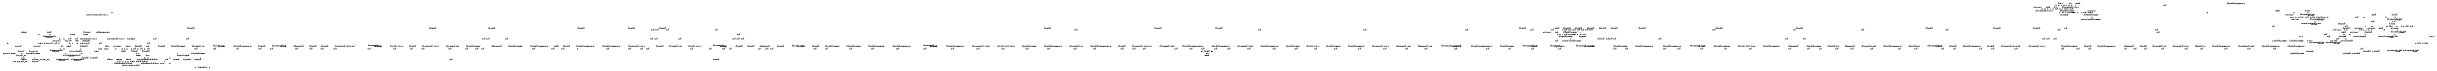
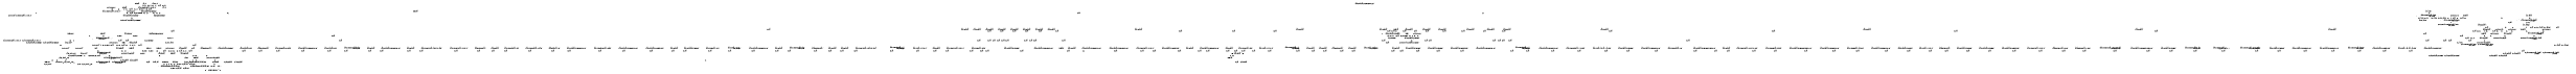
  digraph {
    n1 [label="(Call,strlen(r->dn))"]
    n2 [label="(Call,asn1_write_OctetString(data, r->dn, strlen(r->dn)))"]
    n3 [label="(Call,r->dn)"]
    n4 [label="(Call,!asn1_write_OctetString(data, r->dn, strlen(r->dn)))"]
    n5 [label="(Call,asn1_push_tag(data, ASN1_SEQUENCE(0)))"]
    n6 [label="(Call,asn1_free(data))"]
    n7 [label="(MethodReturn,_PUBLIC_ bool)"]
    n8 [label="(ControlStructure,if (!asn1_write_OctetString(data, r->dn, strlen(r->dn))))"]
    n9 [label="(Call,!asn1_push_tag(data, ASN1_SEQUENCE(0)))"]
    n10 [label="(Call,asn1_write_OctetString(data, r->attribute,\n                                      strlen(r->attribute)))"]
-   n11 [label="(Call,ASN1_SEQUENCE(0))"]
+   n11 [label="(Call,APPLICATION1_SEQUENCE(0))"]
    n12 [label="(Block,)"]
    n13 [label="(Identifier,data)"]
    n14 [label="(ControlStructure,if (!asn1_push_tag(data, ASN1_SEQUENCE(0))))"]
    n15 [label="(Call,!asn1_write_OctetString(data, r->attribute,\n                                      strlen(r->attribute)))"]
    n16 [label="(Call,asn1_write_OctetString(data, r->value.data,\n                                      r->value.length))"]
    n17 [label="(Call,strlen(r->attribute))"]
    n18 [label="(ControlStructure,if (!asn1_write_OctetString(data, r->attribute,\n                                      strlen(r->attribute))))"]
    n19 [label="(Call,!asn1_write_OctetString(data, r->value.data,\n                                      r->value.length))"]
    n20 [label="(Call,asn1_pop_tag(data))"]
    n21 [label="(Call,r->value.length)"]
    n22 [label="(ControlStructure,if (!asn1_write_OctetString(data, r->value.data,\n                                      r->value.length)))"]
    n23 [label="(Call,!asn1_pop_tag(data))"]
    n24 [label="(Call,asn1_pop_tag(data))"]
    n25 [label="(Identifier,data)"]
    n26 [label="(ControlStructure,if (!asn1_pop_tag(data)))"]
    n27 [label="(Call,!asn1_pop_tag(data))"]
    n28 [label="(Call,asn1_push_tag(data, ASN1_CONTEXT(0)))"]
    n29 [label="(Identifier,data)"]
    n30 [label="(ControlStructure,if (!asn1_pop_tag(data)))"]
    n31 [label="(Call,!asn1_push_tag(data, ASN1_CONTEXT(0)))"]
    n32 [label="(Call,ldap_encode_control(mem_ctx, data,\n\t\t\t\t\t\t msg->controls[i]))"]
    n33 [label="(Call,asn1_pop_tag(data))"]
    n34 [label="(Call,ASN1_CONTEXT(0))"]
    n35 [label="(ControlStructure,if (!asn1_push_tag(data, ASN1_CONTEXT(0))))"]
    n36 [label="(Call,msg->controls[i] != NULL)"]
    n37 [label="(Call,!ldap_encode_control(mem_ctx, data,\n\t\t\t\t\t\t msg->controls[i]))"]
    n38 [label="(Call,asn1_pop_tag(data))"]
    n39 [label="(Call,data_blob_talloc(mem_ctx, data->data, data->length))"]
    n40 [label="(Call,msg->controls[i])"]
    n41 [label="(Call,!asn1_pop_tag(data))"]
    n42 [label="(Call,asn1_free(data))"]
    n43 [label="(Identifier,data)"]
    n44 [label="(Identifier,NULL)"]
    n45 [label="(ControlStructure,for (i = 0; msg->controls[i] != NULL; i++))"]
    n46 [label="(ControlStructure,if (!ldap_encode_control(mem_ctx, data,\n\t\t\t\t\t\t msg->controls[i])))"]
    n47 [label="(Call,!asn1_pop_tag(data))"]
    n48 [label="(Identifier,data)"]
    n49 [label="(Call,*result = data_blob_talloc(mem_ctx, data->data, data->length))"]
    n50 [label="(ControlStructure,if (!asn1_pop_tag(data)))"]
    n51 [label="(ControlStructure,if (!asn1_pop_tag(data)))"]
    n52 [label="(Identifier,data)"]
    n53 [label="(Call,data->length)"]
    n54 [label="(Call,asn1_push_tag(data, ASN1_APPLICATION(msg->type)))"]
    n55 [label="(Identifier,false)"]
    n56 [label="(Call,asn1_pop_tag(data))"]
    n57 [label="(Call,asn1_push_tag(data, ASN1_APPLICATION(msg->type)))"]
    n58 [label="(Call,asn1_push_tag(data, ASN1_APPLICATION(msg->type)))"]
    n59 [label="(Call,asn1_write_OctetString(data, r->dn, strlen(r->dn)))"]
    n60 [label="(Call,asn1_push_tag(data, ASN1_CONTEXT_SIMPLE(1)))"]
    n61 [label="(Call,asn1_pop_tag(data))"]
    n62 [label="(Call,asn1_pop_tag(data))"]
    n63 [label="(ControlStructure,goto err;)"]
    n64 [label="(Call,asn1_pop_tag(data))"]
    n65 [label="(ControlStructure,goto err;)"]
    n66 [label="(Call,asn1_pop_tag(data))"]
    n67 [label="(Call,asn1_push_tag(data, ASN1_APPLICATION(msg->type)))"]
    n68 [label="(Call,asn1_pop_tag(data))"]
    n69 [label="(Call,asn1_pop_tag(data))"]
    n70 [label="(Call,asn1_write_Integer(data, r->sizelimit))"]
    n71 [label="(Call,asn1_pop_tag(data))"]
    n72 [label="(Call,asn1_write(data, r->oid, strlen(r->oid)))"]
    n73 [label="(Identifier,i)"]
    n74 [label="(Call,asn1_write_OctetString(data,\n                                                       attr->values[j].data,\n                                                      attr->values[j].length))"]
    n75 [label="(Literal,0)"]
    n76 [label="(Call,asn1_pop_tag(data))"]
    n77 [label="(Call,asn1_pop_tag(data))"]
    n78 [label="(Call,asn1_pop_tag(data))"]
    n79 [label="(Call,ldap_encode_response(data, r))"]
    n80 [label="(Identifier,result)"]
    n81 [label="(Identifier,i)"]
    n82 [label="(Call,asn1_pop_tag(data))"]
    n83 [label="(Call,asn1_write(data, r->creds.password,\n                                  strlen(r->creds.password)))"]
    n84 [label="(Call,asn1_pop_tag(data))"]
    n85 [label="(Call,asn1_pop_tag(data))"]
    n86 [label="(Call,asn1_push_tag(data, ASN1_SEQUENCE(0)))"]
    n87 [label="(Call,asn1_push_tag(data, ASN1_SEQUENCE(0)))"]
    n88 [label="(Call,asn1_push_tag(data, ASN1_CONTEXT_SIMPLE(0)))"]
    n89 [label="(Call,msg->controls != NULL)"]
    n90 [label="(Call,asn1_push_tag(data, ASN1_APPLICATION(msg->type)))"]
    n91 [label="(ControlStructure,goto err;)"]
    n92 [label="(Call,asn1_write_OctetString(data,\n                                                       attrib->values[j].data,\n                                                      attrib->values[j].length))"]
    n93 [label="(Call,asn1_pop_tag(data))"]
    n94 [label="(Call,asn1_push_tag(data, ASN1_APPLICATION(msg->type)))"]
    n95 [label="(Call,asn1_write_ContextSimple(data, 7, r->SASL.secblob))"]
    n96 [label="(Call,asn1_write(data, r->value->data, r->value->length))"]
    n97 [label="(Call,asn1_push_tag(data, ASN1_SEQUENCE(0)))"]
    n98 [label="(Call,asn1_push_tag(data, ASN1_APPLICATION(msg->type)))"]
    n99 [label="(Call,asn1_pop_tag(data))"]
    n100 [label="(Call,data->data)"]
    n101 [label="(Call,asn1_write_enumerated(data, r->scope))"]
    n102 [label="(Call,asn1_push_tag(data, ASN1_APPLICATION_SIMPLE(msg->type)))"]
    n103 [label="(Identifier,data)"]
    n104 [label="(Call,asn1_pop_tag(data))"]
    n105 [label="(Call,asn1_write_OctetString(data, r->newrdn, strlen(r->newrdn)))"]
    n106 [label="(ControlStructure,goto err;)"]
    n107 [label="(Call,asn1_write_BOOLEAN(data, r->deleteolddn))"]
    n108 [label="(Call,asn1_init(mem_ctx))"]
    n109 [label="(Call,asn1_pop_tag(data))"]
    n110 [label="(Call,r->value.data)"]
    n111 [label="(Call,asn1_push_tag(data, ASN1_APPLICATION_SIMPLE(msg->type)))"]
    n112 [label="(Call,asn1_pop_tag(data))"]
    n113 [label="(Call,asn1_push_tag(data, ASN1_APPLICATION(msg->type)))"]
    n114 [label="(Call,asn1_write_BOOLEAN(data, r->attributesonly))"]
    n115 [label="(ControlStructure,goto err;)"]
    n116 [label="(Call,asn1_pop_tag(data))"]
    n117 [label="(Identifier,data)"]
    n118 [label="(Call,*result)"]
    n119 [label="(Call,asn1_push_tag(data, ASN1_APPLICATION(msg->type)))"]
    n120 [label="(Identifier,data)"]
    n121 [label="(Call,asn4_push_tag(data, ASN1_CONTEXT(3)))"]
    n122 [label="(Call,asn1_write(data, r->dn, strlen(r->dn)))"]
    n123 [label="(Call,ldap_encode_response(data, r))"]
    n124 [label="(Call,asn1_push_tag(data, ASN1_APPLICATION(msg->type)))"]
    n125 [label="(Call,asn1_pop_tag(data))"]
    n126 [label="(Call,asn1_push_tag(data, ASN1_SEQUENCE(0)))"]
    n127 [label="(Call,asn1_push_tag(data, ASN1_SEQUENCE(0)))"]
    n128 [label="(Call,asn1_push_tag(data, ASN1_CONTEXT_SIMPLE(0)))"]
    n129 [label="(Call,asn1_write_OctetString(data, r->dn, strlen(r->dn)))"]
    n130 [label="(ControlStructure,goto err;)"]
    n131 [label="(Call,ldap_encode_response(data, &r->response))"]
    n132 [label="(Call,ldap_encode_response(data, &r->response))"]
    n133 [label="(Call,asn1_write_OctetString(data, r->creds.SASL.secblob->data,\n                                                      r->creds.SASL.secblob->length))"]
    n134 [label="(Identifier,data)"]
    n135 [label="(Call,asn1_push_tag(data, ASN1_APPLICATION_SIMPLE(msg->type)))"]
    n136 [label="(Call,asn1_push_tag(data, ASN1_SEQUENCE(1)))"]
    n137 [label="(Call,asn1_write_OctetString(data, attrib->name,\n                                              strlen(attrib->name)))"]
    n138 [label="(Call,asn1_write_OctetString(data, r->dn,\n                                      (r->dn != NULL) ? strlen(r->dn) : 0))"]
    n139 [label="(Call,asn1_pop_tag(data))"]
    n140 [label="(Call,asn1_write_OctetString(data, r->creds.SASL.mechanism,\n                                              strlen(r->creds.SASL.mechanism)))"]
    n141 [label="(Call,asn1_pop_tag(data))"]
    n142 [label="(Call,asn1_pop_tag(data))"]
    n143 [label="(Call,asn1_push_tag(data, ASN1_SEQUENCE(0)))"]
    n144 [label="(Call,asn1_push_tag(data, ASN1_APPLICATION(msg->type)))"]
    n145 [label="(Call,asn1_push_tag(data, ASN1_APPLICATION(msg->type)))"]
    n146 [label="(Call,asn1_write_OctetString(data, r->attributes[i],\n                                              strlen(r->attributes[i])))"]
    n147 [label="(Call,asn1_push_tag(data, ASN1_CONTEXT_SIMPLE(0)))"]
    n148 [label="(ControlStructure,goto err;)"]
    n149 [label="(Call,msg->controls[i])"]
    n150 [label="(Call,asn1_write(data, r->value->data, r->value->length))"]
    n151 [label="(Call,asn1_push_tag(data, ASN1_CONTEXT_SIMPLE(11)))"]
    n152 [label="(Call,ldap_encode_response(data, r))"]
    n153 [label="(Call,asn1_push_tag(data, ASN1_SEQUENCE(0)))"]
    n154 [label="(Call,asn1_push_tag(data, ASN1_SET))"]
    n155 [label="(Call,ldap_encode_response(data, r))"]
    n156 [label="(ControlStructure,break;)"]
    n157 [label="(Call,asn1_pop_tag(data))"]
    n158 [label="(Call,asn1_write_Integer(data, msg->messageid))"]
    n159 [label="(Call,asn1_push_tag(data, ASN1_APPLICATION(msg->type)))"]
    n160 [label="(Call,asn1_push_tag(data, ASN1_SET))"]
    n161 [label="(Call,asn1_write_OctetString(data, attrib->name,\n                                              strlen(attrib->name)))"]
    n162 [label="(Call,asn1_pop_tag(data))"]
    n163 [label="(Call,asn1_push_tag(data, ASN1_APPLICATION(msg->type)))"]
    n164 [label="(Call,asn1_pop_tag(data))"]
    n165 [label="(Call,asn1_pop_tag(data))"]
    n166 [label="(Call,asn1_pop_tag(data))"]
    n167 [label="(Call,asn1_write_OctetString(data, r->basedn, strlen(r->basedn)))"]
    n168 [label="(Call,asn1_write_OctetString(data, r->dn, strlen(r->dn)))"]
    n169 [label="(Call,ldap_encode_response(data, r))"]
    n170 [label="(Call,asn1_pop_tag(data))"]
    n171 [label="(Call,asn1_write_enumerated(data, r->deref))"]
    n172 [label="(Call,asn1_write_enumerated(data, r->mods[i].type))"]
    n173 [label="(Call,ldap_push_filter(data, r->tree))"]
    n174 [label="(Call,asn1_pop_tag(data))"]
    n175 [label="(Call,r->attribute)"]
    n176 [label="(ControlStructure,goto err;)"]
    n177 [label="(ControlStructure,goto err;)"]
    n178 [label="(Identifier,mem_ctx)"]
    n179 [label="(Call,asn1_push_tag(data, ASN1_APPLICATION(msg->type)))"]
    n180 [label="(Identifier,data)"]
    n181 [label="(Call,asn1_write_implicit_Integer(data, r->messageid))"]
    n182 [label="(Call,asn1_push_tag(data, ASN1_APPLICATION(msg->type)))"]
    n183 [label="(Call,asn1_push_tag(data, ASN1_CONTEXT_SIMPLE(10)))"]
    n184 [label="(Call,asn1_pop_tag(data))"]
    n185 [label="(Call,asn1_push_tag(data, ASN1_SEQUENCE(0)))"]
    n186 [label="(Call,asn1_write_Integer(data, r->version))"]
    n187 [label="(Identifier,true)"]
    n188 [label="(Call,asn1_write(data, r->newsuperior,\n                                  strlen(r->newsuperior)))"]
    n189 [label="(Call,asn1_push_tag(data, ASN1_APPLICATION(msg->type)))"]
    n190 [label="(Call,asn1_pop_tag(data))"]
    n191 [label="(Call,asn1_write_OctetString(data, attr->name,\n                                              strlen(attr->name)))"]
    n192 [label="(Call,ldap_encode_response(data, r))"]
    n193 [label="(Identifier,data)"]
    n194 [label="(Call,asn1_pop_tag(data))"]
    n195 [label="(Call,r->dn)"]
    n196 [label="(Call,asn1_pop_tag(data))"]
    n197 [label="(Call,asn1_pop_tag(data))"]
    n198 [label="(Call,asn1_write_OctetString(data, r->referral, strlen(r->referral)))"]
    n199 [label="(Call,asn1_write_OctetString(data,\n                                                       attrib->values[j].data,\n                                                      attrib->values[j].length))"]
    n200 [label="(MethodParameterIn,TALLOC_CTX *mem_ctx)"]
    n201 [label="(Call,asn1_write(data, r->oid, strlen(r->oid)))"]
    n202 [label="(Call,asn1_pop_tag(data))"]
    n203 [label="(Call,asn1_write_OctetString(data, r->dn, strlen(r->dn)))"]
    n204 [label="(Call,asn1_write_Integer(data, r->timelimit))"]
    n205 [label="(Identifier,mem_ctx)"]
    n206 [label="(Call,asn1_push_tag(data, ASN1_SEQUENCE(0)))"]
    n1 -> n2 [label="AST: "]
    n1 -> n2 [label="DDG: r->dn"]
    n1 -> n3 [label="CFG: "]
    n2 -> n1 [label="CFG: "]
    n2 -> n4 [label="AST: "]
    n2 -> n4 [label="DDG: data"]
    n2 -> n4 [label="DDG: r->dn"]
    n2 -> n4 [label="DDG: strlen(r->dn)"]
    n2 -> n5 [label="DDG: data"]
    n2 -> n6 [label="DDG: data"]
    n2 -> n7 [label="DDG: strlen(r->dn)"]
    n2 -> n7 [label="DDG: r->dn"]
    n3 -> n1 [label="AST: "]
    n4 -> n2 [label="CFG: "]
    n4 -> n7 [label="DDG: !asn1_write_OctetString(data, r->dn, strlen(r->dn))"]
    n4 -> n7 [label="DDG: asn1_write_OctetString(data, r->dn, strlen(r->dn))"]
    n4 -> n8 [label="AST: "]
    n5 -> n6 [label="DDG: data"]
    n5 -> n7 [label="DDG: ASN1_SEQUENCE(0)"]
    n5 -> n9 [label="AST: "]
    n5 -> n9 [label="DDG: data"]
    n5 -> n9 [label="DDG: ASN1_SEQUENCE(0)"]
    n5 -> n10 [label="DDG: data"]
    n5 -> n11 [label="CFG: "]
    n6 -> n7 [label="DDG: data"]
    n6 -> n7 [label="DDG: asn1_free(data)"]
    n6 -> n12 [label="AST: "]
    n6 -> n13 [label="CFG: "]
    n9 -> n5 [label="CFG: "]
    n9 -> n7 [label="DDG: !asn1_push_tag(data, ASN1_SEQUENCE(0))"]
    n9 -> n7 [label="DDG: asn1_push_tag(data, ASN1_SEQUENCE(0))"]
    n9 -> n14 [label="AST: "]
    n10 -> n6 [label="DDG: data"]
    n10 -> n7 [label="DDG: strlen(r->attribute)"]
    n10 -> n7 [label="DDG: r->attribute"]
    n10 -> n15 [label="AST: "]
    n10 -> n15 [label="DDG: data"]
    n10 -> n15 [label="DDG: r->attribute"]
    n10 -> n15 [label="DDG: strlen(r->attribute)"]
    n10 -> n16 [label="DDG: data"]
    n10 -> n17 [label="CFG: "]
    n11 -> n5 [label="AST: "]
    n11 -> n5 [label="DDG: 0"]
    n13 -> n6 [label="AST: "]
    n15 -> n7 [label="DDG: !asn1_write_OctetString(data, r->attribute,\n                                      strlen(r->attribute))"]
    n15 -> n7 [label="DDG: asn1_write_OctetString(data, r->attribute,\n                                      strlen(r->attribute))"]
    n15 -> n10 [label="CFG: "]
    n15 -> n18 [label="AST: "]
    n16 -> n6 [label="DDG: data"]
    n16 -> n7 [label="DDG: r->value.data"]
    n16 -> n7 [label="DDG: r->value.length"]
    n16 -> n19 [label="AST: "]
    n16 -> n19 [label="DDG: data"]
    n16 -> n19 [label="DDG: r->value.data"]
    n16 -> n19 [label="DDG: r->value.length"]
    n16 -> n20 [label="DDG: data"]
    n16 -> n21 [label="CFG: "]
    n17 -> n10 [label="AST: "]
    n17 -> n10 [label="DDG: r->attribute"]
    n19 -> n7 [label="DDG: !asn1_write_OctetString(data, r->value.data,\n                                      r->value.length)"]
    n19 -> n7 [label="DDG: asn1_write_OctetString(data, r->value.data,\n                                      r->value.length)"]
    n19 -> n16 [label="CFG: "]
    n19 -> n22 [label="AST: "]
    n20 -> n6 [label="DDG: data"]
    n20 -> n23 [label="AST: "]
    n20 -> n23 [label="DDG: data"]
    n20 -> n24 [label="DDG: data"]
    n20 -> n25 [label="CFG: "]
    n21 -> n16 [label="AST: "]
    n23 -> n7 [label="DDG: asn1_pop_tag(data)"]
    n23 -> n7 [label="DDG: !asn1_pop_tag(data)"]
    n23 -> n20 [label="CFG: "]
    n23 -> n26 [label="AST: "]
    n24 -> n6 [label="DDG: data"]
    n24 -> n7 [label="DDG: data"]
    n24 -> n27 [label="AST: "]
    n24 -> n27 [label="DDG: data"]
    n24 -> n28 [label="DDG: data"]
    n24 -> n29 [label="CFG: "]
    n25 -> n19 [label="CFG: "]
    n25 -> n20 [label="AST: "]
    n27 -> n7 [label="DDG: asn1_pop_tag(data)"]
    n27 -> n7 [label="DDG: !asn1_pop_tag(data)"]
    n27 -> n24 [label="CFG: "]
    n27 -> n30 [label="AST: "]
    n28 -> n6 [label="DDG: data"]
-   n28 -> n7 [label="DDG: ASN1_CONTEXT(0)"]
    n28 -> n31 [label="AST: "]
    n28 -> n31 [label="DDG: data"]
    n28 -> n31 [label="DDG: ASN1_CONTEXT(0)"]
    n28 -> n32 [label="DDG: data"]
    n28 -> n33 [label="DDG: data"]
    n28 -> n34 [label="CFG: "]
    n29 -> n23 [label="CFG: "]
    n29 -> n24 [label="AST: "]
    n31 -> n7 [label="DDG: !asn1_push_tag(data, ASN1_CONTEXT(0))"]
    n31 -> n7 [label="DDG: asn1_push_tag(data, ASN1_CONTEXT(0))"]
    n31 -> n28 [label="CFG: "]
    n31 -> n35 [label="AST: "]
    n32 -> n6 [label="DDG: data"]
    n32 -> n7 [label="DDG: mem_ctx"]
    n32 -> n7 [label="DDG: msg->controls[i]"]
    n32 -> n36 [label="DDG: msg->controls[i]"]
    n32 -> n37 [label="AST: "]
    n32 -> n37 [label="DDG: mem_ctx"]
    n32 -> n37 [label="DDG: data"]
    n32 -> n37 [label="DDG: msg->controls[i]"]
    n32 -> n38 [label="DDG: data"]
    n32 -> n39 [label="DDG: mem_ctx"]
    n32 -> n40 [label="CFG: "]
    n33 -> n6 [label="DDG: data"]
    n33 -> n41 [label="AST: "]
    n33 -> n41 [label="DDG: data"]
    n33 -> n42 [label="DDG: data"]
    n33 -> n43 [label="CFG: "]
    n34 -> n28 [label="AST: "]
    n34 -> n28 [label="DDG: 0"]
    n36 -> n7 [label="DDG: msg->controls[i]"]
    n36 -> n7 [label="DDG: NULL"]
    n36 -> n7 [label="DDG: msg->controls[i] != NULL"]
    n36 -> n32 [label="DDG: msg->controls[i]"]
    n36 -> n44 [label="CFG: "]
    n36 -> n45 [label="AST: "]
    n37 -> n7 [label="DDG: !ldap_encode_control(mem_ctx, data,\n\t\t\t\t\t\t msg->controls[i])"]
    n37 -> n7 [label="DDG: ldap_encode_control(mem_ctx, data,\n\t\t\t\t\t\t msg->controls[i])"]
    n37 -> n32 [label="CFG: "]
    n37 -> n46 [label="AST: "]
    n38 -> n6 [label="DDG: data"]
    n38 -> n32 [label="DDG: data"]
    n38 -> n33 [label="DDG: data"]
    n38 -> n47 [label="AST: "]
    n38 -> n47 [label="DDG: data"]
    n38 -> n48 [label="CFG: "]
    n39 -> n7 [label="DDG: data->length"]
    n39 -> n7 [label="DDG: mem_ctx"]
    n39 -> n7 [label="DDG: data->data"]
    n39 -> n49 [label="AST: "]
    n39 -> n49 [label="DDG: mem_ctx"]
    n39 -> n49 [label="DDG: data->data"]
    n39 -> n49 [label="DDG: data->length"]
    n40 -> n32 [label="AST: "]
    n41 -> n7 [label="DDG: asn1_pop_tag(data)"]
    n41 -> n7 [label="DDG: !asn1_pop_tag(data)"]
    n41 -> n33 [label="CFG: "]
    n41 -> n51 [label="AST: "]
    n42 -> n7 [label="DDG: asn1_free(data)"]
    n42 -> n7 [label="DDG: data"]
    n42 -> n12 [label="AST: "]
    n42 -> n52 [label="CFG: "]
    n43 -> n33 [label="AST: "]
    n43 -> n36 [label="CFG: "]
    n44 -> n36 [label="AST: "]
    n47 -> n7 [label="DDG: !asn1_pop_tag(data)"]
    n47 -> n7 [label="DDG: asn1_pop_tag(data)"]
    n47 -> n38 [label="CFG: "]
    n47 -> n50 [label="AST: "]
    n48 -> n37 [label="CFG: "]
    n48 -> n38 [label="AST: "]
    n49 -> n7 [label="DDG: data_blob_talloc(mem_ctx, data->data, data->length)"]
    n49 -> n7 [label="DDG: *result"]
    n49 -> n12 [label="AST: "]
    n49 -> n39 [label="CFG: "]
    n52 -> n42 [label="AST: "]
    n52 -> n49 [label="CFG: "]
    n53 -> n39 [label="AST: "]
    n54 -> n6 [label="DDG: data"]
    n55 -> n6 [label="CFG: "]
    n56 -> n6 [label="DDG: data"]
    n57 -> n6 [label="DDG: data"]
    n58 -> n6 [label="DDG: data"]
    n59 -> n6 [label="DDG: data"]
    n60 -> n6 [label="DDG: data"]
    n61 -> n6 [label="DDG: data"]
    n61 -> n28 [label="DDG: data"]
    n62 -> n6 [label="DDG: data"]
    n63 -> n41 [label="CFG: "]
    n64 -> n6 [label="DDG: data"]
    n64 -> n28 [label="DDG: data"]
    n65 -> n4 [label="CFG: "]
    n66 -> n6 [label="DDG: data"]
    n66 -> n28 [label="DDG: data"]
    n67 -> n6 [label="DDG: data"]
    n68 -> n6 [label="DDG: data"]
    n69 -> n6 [label="DDG: data"]
    n69 -> n28 [label="DDG: data"]
    n70 -> n6 [label="DDG: data"]
    n71 -> n6 [label="DDG: data"]
    n71 -> n28 [label="DDG: data"]
    n72 -> n6 [label="DDG: data"]
    n73 -> n31 [label="CFG: "]
    n74 -> n6 [label="DDG: data"]
    n75 -> n37 [label="CFG: "]
    n76 -> n6 [label="DDG: data"]
    n77 -> n6 [label="DDG: data"]
    n77 -> n28 [label="DDG: data"]
    n78 -> n6 [label="DDG: data"]
    n79 -> n6 [label="DDG: data"]
    n80 -> n41 [label="CFG: "]
    n81 -> n47 [label="CFG: "]
    n82 -> n6 [label="DDG: data"]
    n83 -> n6 [label="DDG: data"]
    n84 -> n6 [label="DDG: data"]
    n84 -> n28 [label="DDG: data"]
    n85 -> n6 [label="DDG: data"]
    n86 -> n6 [label="DDG: data"]
    n87 -> n6 [label="DDG: data"]
    n88 -> n6 [label="DDG: data"]
    n89 -> n36 [label="DDG: asn1_push_tag(data, ASN1_CONTEXT(0))"]
    n90 -> n6 [label="DDG: data"]
    n91 -> n31 [label="CFG: "]
    n92 -> n6 [label="DDG: data"]
    n93 -> n6 [label="DDG: data"]
    n93 -> n28 [label="DDG: data"]
    n94 -> n6 [label="DDG: data"]
    n95 -> n6 [label="DDG: data"]
    n96 -> n6 [label="DDG: data"]
    n97 -> n6 [label="DDG: data"]
    n98 -> n6 [label="DDG: data"]
    n99 -> n6 [label="DDG: data"]
    n99 -> n28 [label="DDG: data"]
    n100 -> n39 [label="AST: "]
    n101 -> n6 [label="DDG: data"]
    n102 -> n6 [label="DDG: data"]
    n103 -> n4 [label="CFG: "]
    n103 -> n5 [label="AST: "]
    n104 -> n6 [label="DDG: data"]
    n105 -> n6 [label="DDG: data"]
    n106 -> n9 [label="CFG: "]
    n107 -> n6 [label="DDG: data"]
    n108 -> n32 [label="DDG: mem_ctx"]
    n108 -> n39 [label="DDG: mem_ctx"]
    n109 -> n6 [label="DDG: data"]
    n109 -> n28 [label="DDG: data"]
    n110 -> n16 [label="AST: "]
    n111 -> n6 [label="DDG: data"]
    n112 -> n6 [label="DDG: data"]
    n112 -> n28 [label="DDG: data"]
    n113 -> n6 [label="DDG: data"]
    n114 -> n6 [label="DDG: data"]
    n115 -> n19 [label="CFG: "]
    n116 -> n6 [label="DDG: data"]
    n116 -> n28 [label="DDG: data"]
    n117 -> n2 [label="AST: "]
    n118 -> n49 [label="AST: "]
    n119 -> n6 [label="DDG: data"]
    n120 -> n9 [label="CFG: "]
    n120 -> n10 [label="AST: "]
    n121 -> n6 [label="DDG: data"]
    n122 -> n6 [label="DDG: data"]
    n123 -> n6 [label="DDG: data"]
    n124 -> n2 [label="DDG: data"]
    n124 -> n6 [label="DDG: data"]
    n125 -> n6 [label="DDG: data"]
    n125 -> n28 [label="DDG: data"]
    n126 -> n6 [label="DDG: data"]
    n127 -> n6 [label="DDG: data"]
    n128 -> n6 [label="DDG: data"]
    n129 -> n6 [label="DDG: data"]
    n130 -> n23 [label="CFG: "]
    n131 -> n6 [label="DDG: data"]
    n132 -> n6 [label="DDG: data"]
    n133 -> n6 [label="DDG: data"]
    n134 -> n15 [label="CFG: "]
    n134 -> n16 [label="AST: "]
    n135 -> n6 [label="DDG: data"]
    n136 -> n6 [label="DDG: data"]
    n137 -> n6 [label="DDG: data"]
    n138 -> n6 [label="DDG: data"]
    n139 -> n6 [label="DDG: data"]
    n139 -> n28 [label="DDG: data"]
    n140 -> n6 [label="DDG: data"]
    n141 -> n6 [label="DDG: data"]
    n141 -> n28 [label="DDG: data"]
    n142 -> n6 [label="DDG: data"]
    n142 -> n28 [label="DDG: data"]
    n143 -> n6 [label="DDG: data"]
    n144 -> n6 [label="DDG: data"]
    n145 -> n6 [label="DDG: data"]
    n146 -> n6 [label="DDG: data"]
    n147 -> n6 [label="DDG: data"]
    n148 -> n27 [label="CFG: "]
    n149 -> n36 [label="AST: "]
    n150 -> n6 [label="DDG: data"]
    n151 -> n6 [label="DDG: data"]
    n152 -> n6 [label="DDG: data"]
    n153 -> n6 [label="DDG: data"]
    n154 -> n6 [label="DDG: data"]
    n155 -> n6 [label="DDG: data"]
    n156 -> n27 [label="CFG: "]
    n157 -> n6 [label="DDG: data"]
    n157 -> n28 [label="DDG: data"]
    n158 -> n6 [label="DDG: data"]
    n159 -> n6 [label="DDG: data"]
    n160 -> n6 [label="DDG: data"]
    n161 -> n6 [label="DDG: data"]
    n162 -> n6 [label="DDG: data"]
    n163 -> n6 [label="DDG: data"]
    n164 -> n6 [label="DDG: data"]
    n164 -> n28 [label="DDG: data"]
    n165 -> n6 [label="DDG: data"]
    n166 -> n6 [label="DDG: data"]
    n166 -> n28 [label="DDG: data"]
    n167 -> n6 [label="DDG: data"]
    n168 -> n6 [label="DDG: data"]
    n169 -> n6 [label="DDG: data"]
    n170 -> n6 [label="DDG: data"]
    n171 -> n6 [label="DDG: data"]
    n172 -> n6 [label="DDG: data"]
    n173 -> n6 [label="DDG: data"]
    n174 -> n6 [label="DDG: data"]
    n174 -> n28 [label="DDG: data"]
    n175 -> n10 [label="AST: "]
    n176 -> n47 [label="CFG: "]
    n177 -> n15 [label="CFG: "]
    n178 -> n32 [label="AST: "]
    n178 -> n36 [label="CFG: "]
    n179 -> n6 [label="DDG: data"]
    n180 -> n28 [label="AST: "]
    n181 -> n6 [label="DDG: data"]
    n182 -> n6 [label="DDG: data"]
    n183 -> n6 [label="DDG: data"]
    n184 -> n6 [label="DDG: data"]
    n185 -> n6 [label="DDG: data"]
    n186 -> n6 [label="DDG: data"]
    n187 -> n42 [label="CFG: "]
    n188 -> n6 [label="DDG: data"]
    n189 -> n6 [label="DDG: data"]
    n190 -> n6 [label="DDG: data"]
    n191 -> n6 [label="DDG: data"]
    n192 -> n6 [label="DDG: data"]
    n193 -> n32 [label="AST: "]
    n194 -> n6 [label="DDG: data"]
    n195 -> n2 [label="AST: "]
    n196 -> n6 [label="DDG: data"]
    n197 -> n6 [label="DDG: data"]
    n197 -> n28 [label="DDG: data"]
    n198 -> n6 [label="DDG: data"]
    n199 -> n6 [label="DDG: data"]
    n200 -> n32 [label="DDG: mem_ctx"]
    n200 -> n39 [label="DDG: mem_ctx"]
    n201 -> n6 [label="DDG: data"]
    n202 -> n6 [label="DDG: data"]
    n203 -> n6 [label="DDG: data"]
    n204 -> n6 [label="DDG: data"]
    n205 -> n39 [label="AST: "]
    n206 -> n6 [label="DDG: data"]
  }
